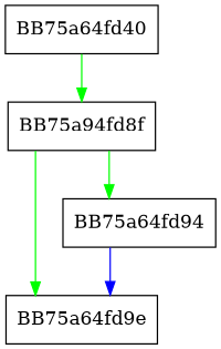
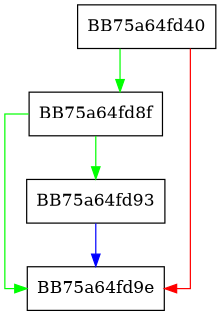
  digraph {
    splines=ortho
    node [shape=box]
    edge [color=green]
    BB75a64fd40
-   BB75a64fd8f [label=BB75a94fd8f]
+   BB75a64fd8f
    n3 [label=BB75a64fd9e]
-   BB75a64fd94
+   BB75a64fd94 [label=BB75a64fd93]
    BB75a64fd40 -> BB75a64fd8f
+   BB75a64fd40 -> n3 [color=red]
    BB75a64fd8f -> n3
    BB75a64fd8f -> BB75a64fd94
    BB75a64fd94 -> n3 [color=blue]
  }
